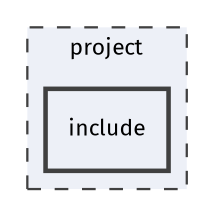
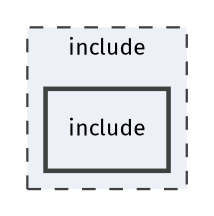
  digraph {
    compound=true
    rankdir=LR
    fontname="Fira Sans"
    n1 [color=grey25 fillcolor="#edf0f7" fontname="Fira Sans" fontsize=10 label=include shape=box style="filled,bold,"]
    subgraph cluster_1 {
      bgcolor="#edf0f7"
      fontsize=10
-     label=project
+     label=include
      pencolor=grey25
      style="filled,dashed,"
      n1
    }
  }
